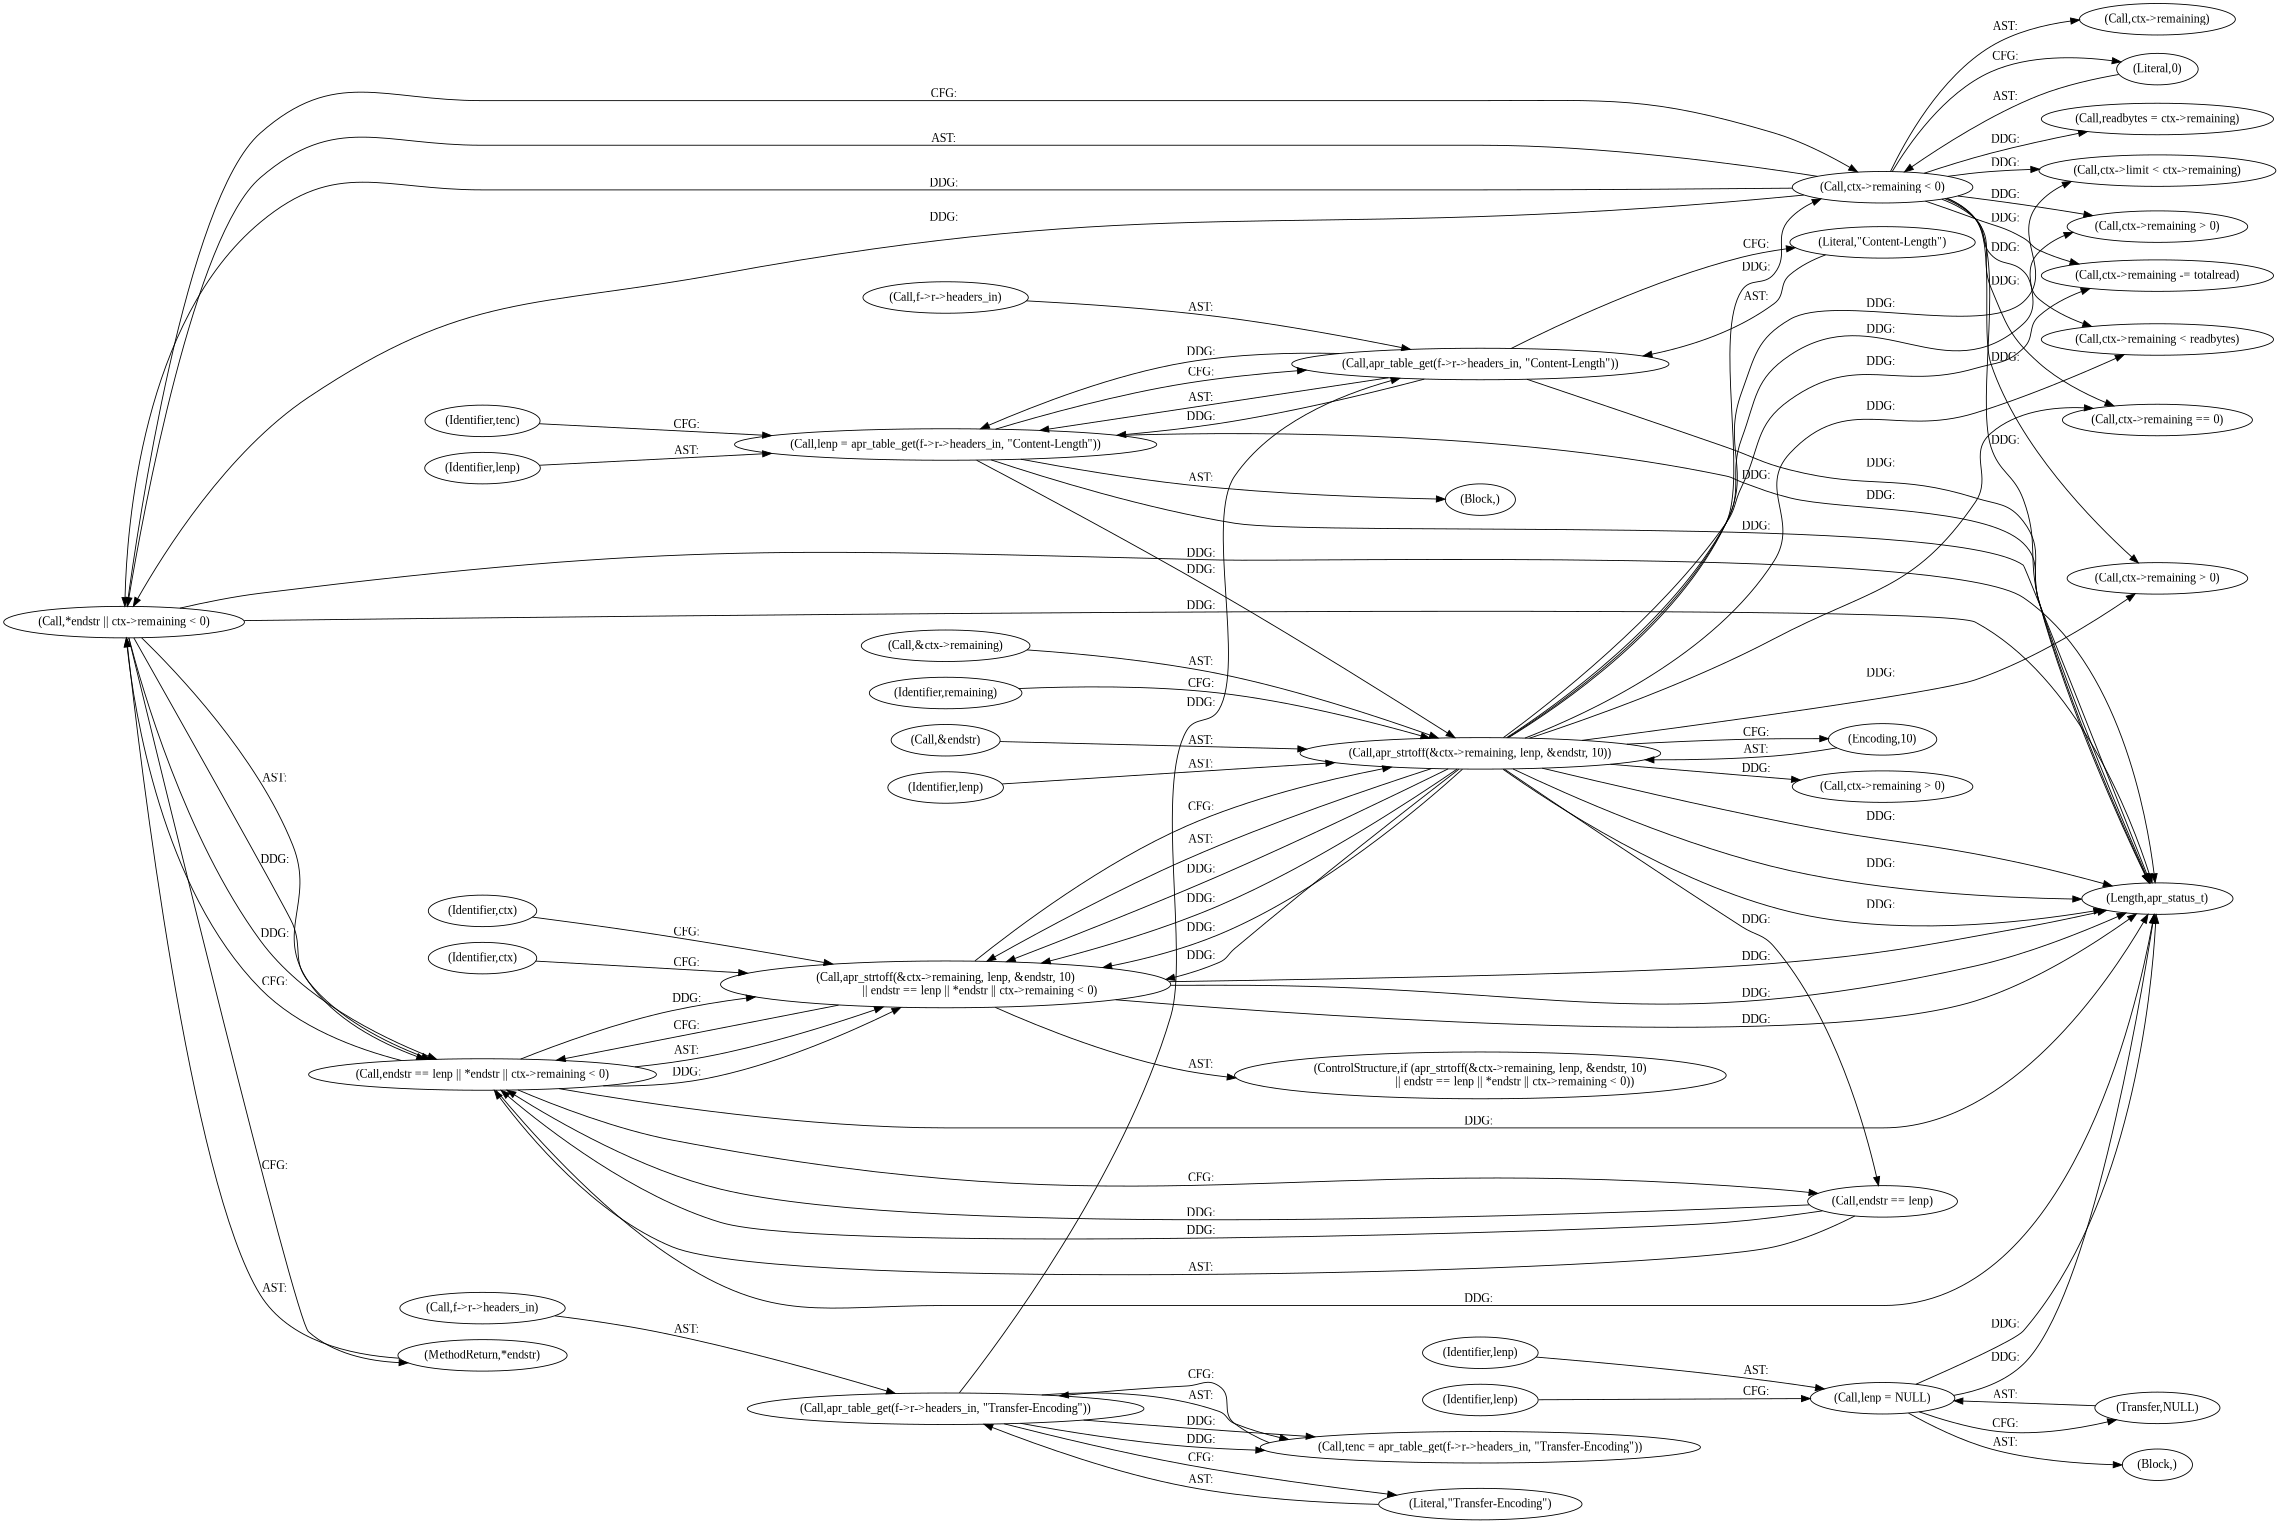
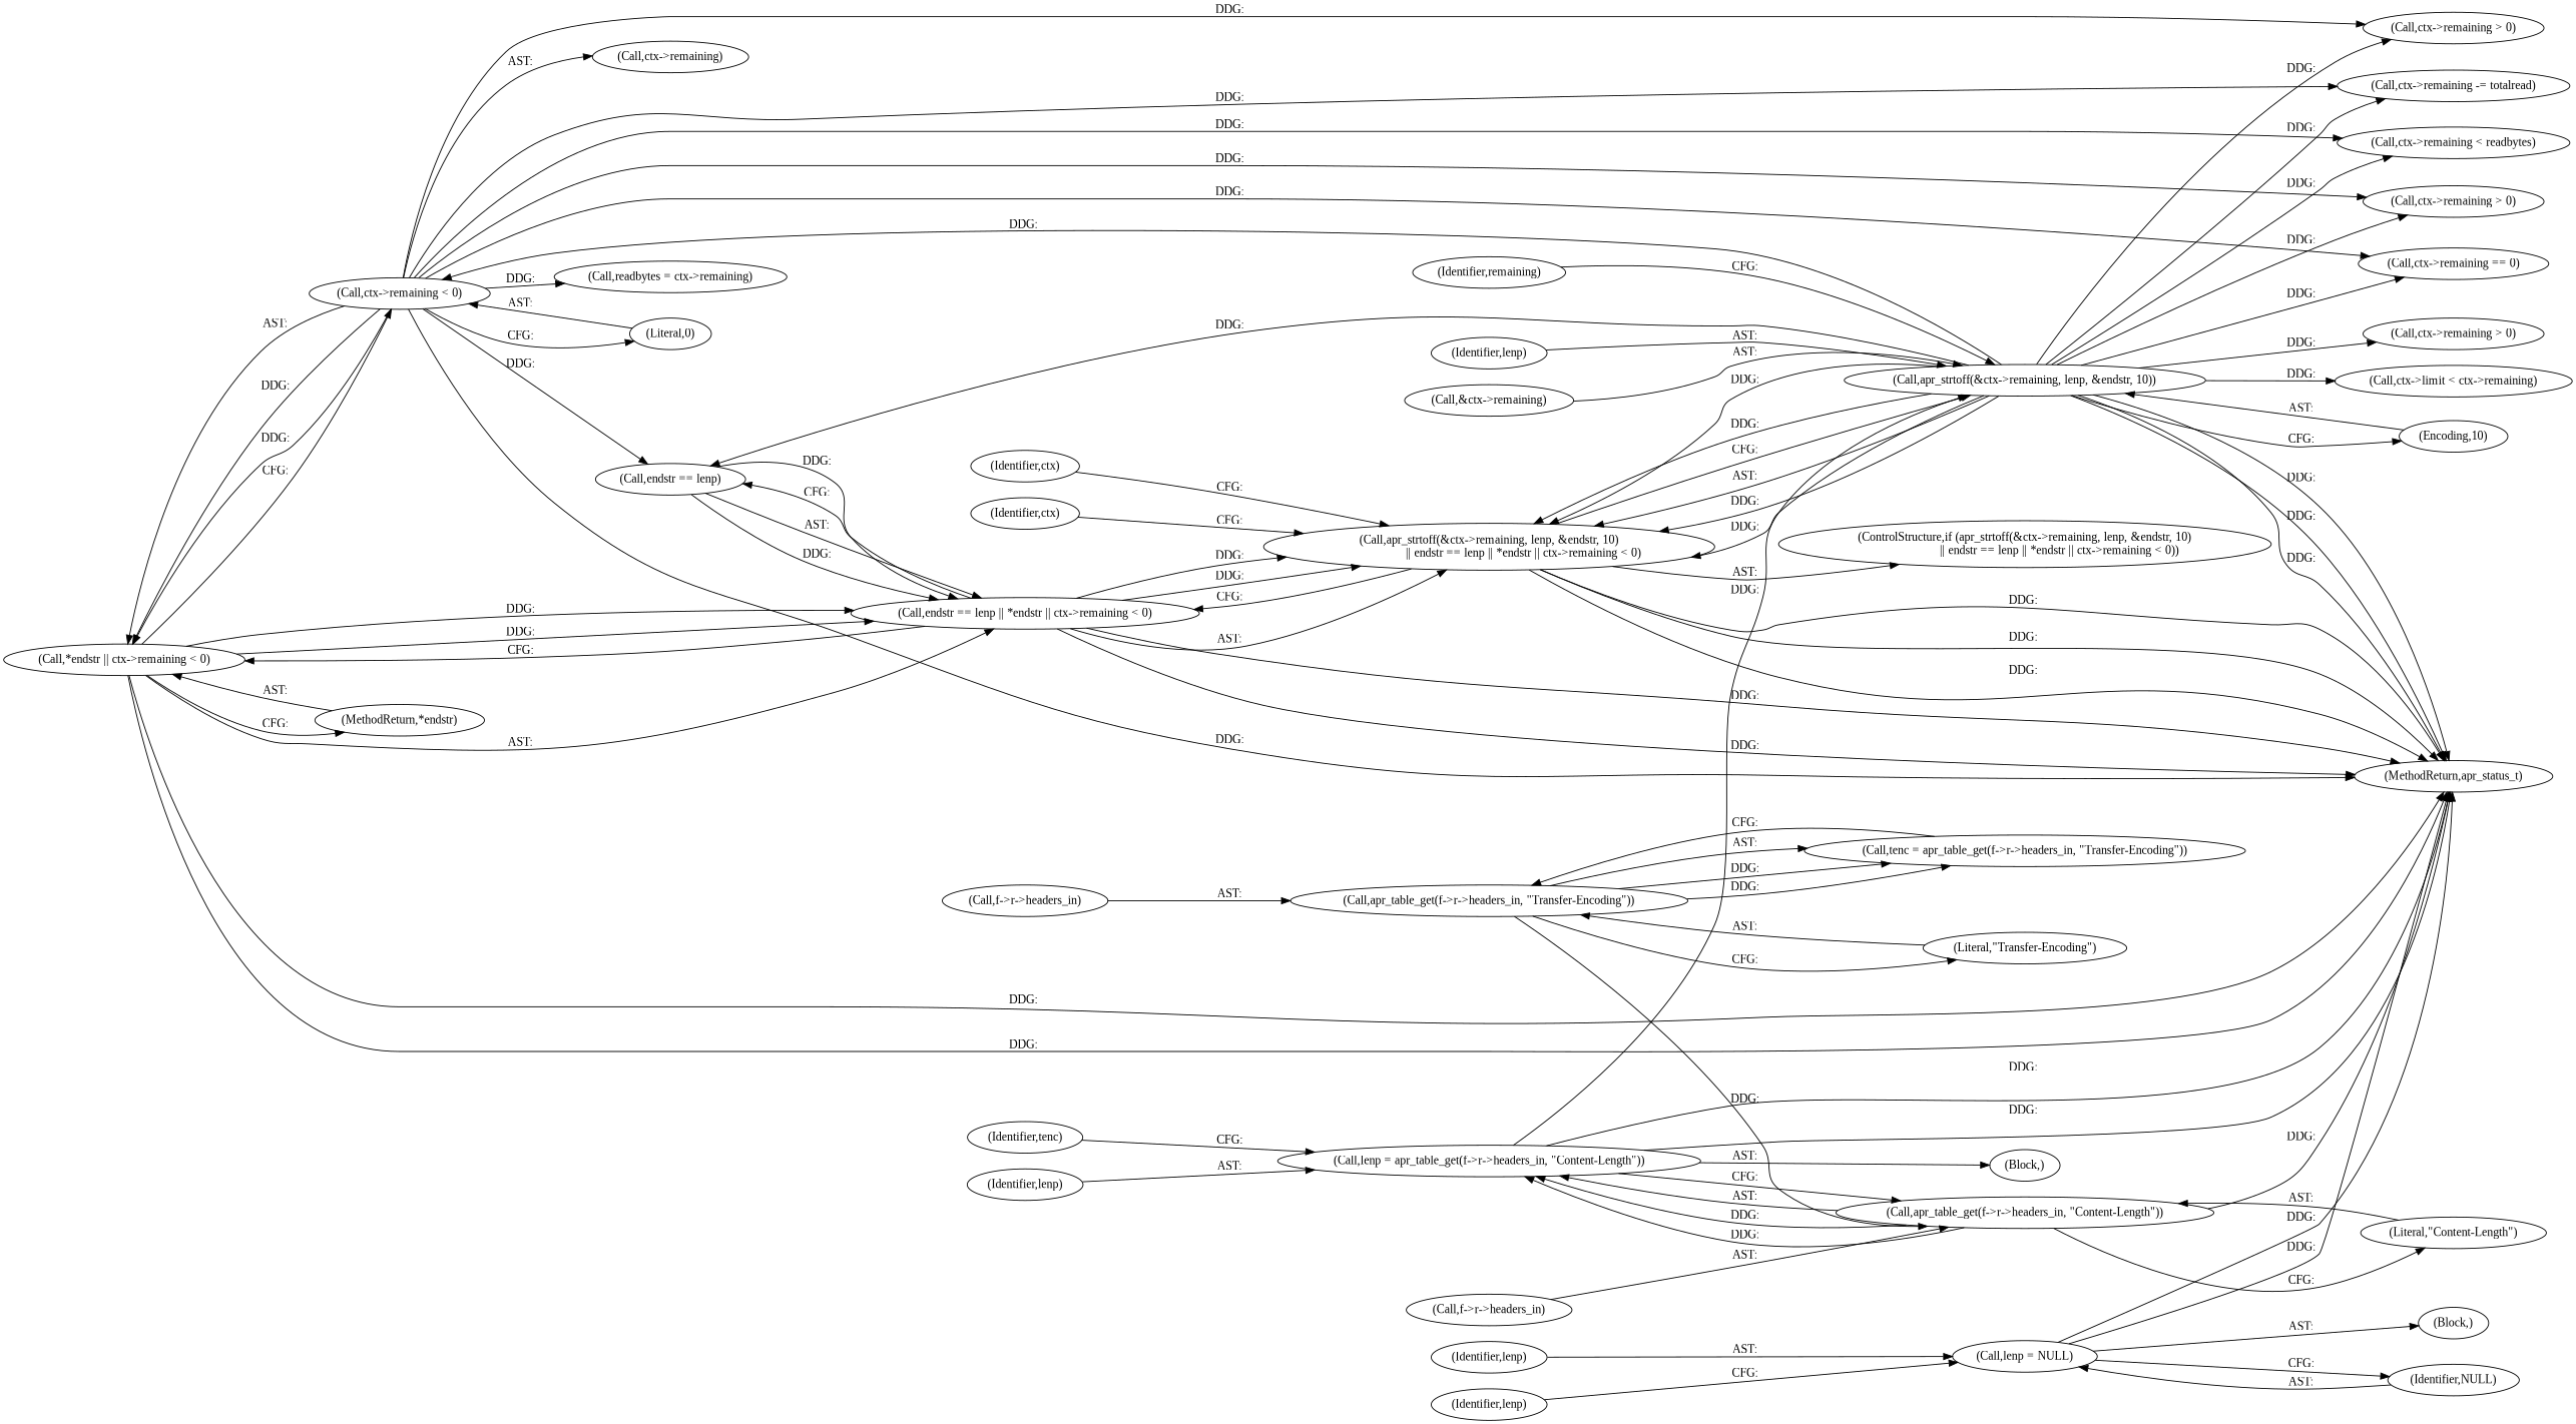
  digraph {
    fontname="Liberation Serif"
    rankdir=LR
    node [fontname="Liberation Serif"]
    edge [fontname="Liberation Serif"]
    n1 [label="(Call,*endstr || ctx->remaining < 0)"]
    n2 [label="(Call,ctx->remaining < 0)"]
    n3 [label="(Call,endstr == lenp || *endstr || ctx->remaining < 0)"]
    n4 [label="(MethodReturn,*endstr)"]
-   n5 [label="(Length,apr_status_t)"]
+   n5 [label="(MethodReturn,apr_status_t)"]
    n6 [label="(Call,readbytes = ctx->remaining)"]
    n7 [label="(Call,ctx->remaining > 0)"]
    n8 [label="(Call,ctx->remaining < readbytes)"]
    n9 [label="(Literal,0)"]
    n10 [label="(Call,ctx->remaining == 0)"]
    n11 [label="(Call,ctx->remaining > 0)"]
    n12 [label="(Call,ctx->limit < ctx->remaining)"]
    n13 [label="(Call,ctx->remaining -= totalread)"]
    n14 [label="(Call,ctx->remaining)"]
    n15 [label="(Call,apr_strtoff(&ctx->remaining, lenp, &endstr, 10)\n                     || endstr == lenp || *endstr || ctx->remaining < 0)"]
    n16 [label="(Call,endstr == lenp)"]
    n17 [label="(Call,apr_strtoff(&ctx->remaining, lenp, &endstr, 10))"]
    n18 [label="(Encoding,10)"]
    n19 [label="(Call,ctx->remaining > 0)"]
    n20 [label="(ControlStructure,if (apr_strtoff(&ctx->remaining, lenp, &endstr, 10)\n                     || endstr == lenp || *endstr || ctx->remaining < 0))"]
    n21 [label="(Call,lenp = NULL)"]
    n22 [label="(Block,)"]
-   n23 [label="(Transfer,NULL)"]
+   n23 [label="(Identifier,NULL)"]
    n24 [label="(Call,lenp = apr_table_get(f->r->headers_in, \"Content-Length\"))"]
    n25 [label="(Call,apr_table_get(f->r->headers_in, \"Content-Length\"))"]
    n26 [label="(Block,)"]
    n27 [label="(Literal,\"Content-Length\")"]
    n28 [label="(Call,apr_table_get(f->r->headers_in, \"Transfer-Encoding\"))"]
    n29 [label="(Call,tenc = apr_table_get(f->r->headers_in, \"Transfer-Encoding\"))"]
    n30 [label="(Literal,\"Transfer-Encoding\")"]
    n31 [label="(Identifier,lenp)"]
    n32 [label="(Call,f->r->headers_in)"]
    n33 [label="(Identifier,remaining)"]
-   n34 [label="(Call,&endstr)"]
    n35 [label="(Identifier,lenp)"]
    n36 [label="(Identifier,ctx)"]
    n37 [label="(Identifier,lenp)"]
    n38 [label="(Identifier,tenc)"]
    n39 [label="(Identifier,lenp)"]
    n40 [label="(Call,&ctx->remaining)"]
    n41 [label="(Identifier,ctx)"]
    n42 [label="(Call,f->r->headers_in)"]
    n1 -> n2 [label="CFG: "]
    n1 -> n3 [label="AST: "]
    n1 -> n3 [label="DDG: "]
    n1 -> n3 [label="DDG: "]
    n1 -> n4 [label="CFG: "]
    n1 -> n5 [label="DDG: "]
    n1 -> n5 [label="DDG: "]
    n2 -> n1 [label="AST: "]
    n2 -> n1 [label="DDG: "]
    n2 -> n1 [label="DDG: "]
    n2 -> n5 [label="DDG: "]
    n2 -> n6 [label="DDG: "]
    n2 -> n7 [label="DDG: "]
    n2 -> n8 [label="DDG: "]
    n2 -> n9 [label="CFG: "]
    n2 -> n10 [label="DDG: "]
    n2 -> n11 [label="DDG: "]
-   n2 -> n12 [label="DDG: "]
+   n2 -> n16 [label="DDG: "]
    n2 -> n13 [label="DDG: "]
    n2 -> n14 [label="AST: "]
    n3 -> n1 [label="CFG: "]
    n3 -> n5 [label="DDG: "]
    n3 -> n5 [label="DDG: "]
    n3 -> n15 [label="AST: "]
    n3 -> n15 [label="DDG: "]
    n3 -> n15 [label="DDG: "]
    n3 -> n16 [label="CFG: "]
    n4 -> n1 [label="AST: "]
    n9 -> n2 [label="AST: "]
    n15 -> n3 [label="CFG: "]
    n15 -> n5 [label="DDG: "]
    n15 -> n5 [label="DDG: "]
    n15 -> n5 [label="DDG: "]
    n15 -> n17 [label="CFG: "]
    n15 -> n20 [label="AST: "]
    n16 -> n3 [label="AST: "]
    n16 -> n3 [label="DDG: "]
    n16 -> n3 [label="DDG: "]
    n17 -> n2 [label="DDG: "]
    n17 -> n5 [label="DDG: "]
    n17 -> n5 [label="DDG: "]
    n17 -> n5 [label="DDG: "]
    n17 -> n7 [label="DDG: "]
    n17 -> n8 [label="DDG: "]
    n17 -> n10 [label="DDG: "]
    n17 -> n11 [label="DDG: "]
    n17 -> n12 [label="DDG: "]
    n17 -> n13 [label="DDG: "]
    n17 -> n15 [label="AST: "]
    n17 -> n15 [label="DDG: "]
    n17 -> n15 [label="DDG: "]
    n17 -> n15 [label="DDG: "]
    n17 -> n15 [label="DDG: "]
    n17 -> n16 [label="DDG: "]
    n17 -> n18 [label="CFG: "]
    n17 -> n19 [label="DDG: "]
    n18 -> n17 [label="AST: "]
    n21 -> n5 [label="DDG: "]
    n21 -> n5 [label="DDG: "]
    n21 -> n22 [label="AST: "]
    n21 -> n23 [label="CFG: "]
    n23 -> n21 [label="AST: "]
    n24 -> n5 [label="DDG: "]
    n24 -> n5 [label="DDG: "]
    n24 -> n17 [label="DDG: "]
    n24 -> n25 [label="CFG: "]
    n24 -> n26 [label="AST: "]
    n25 -> n5 [label="DDG: "]
    n25 -> n24 [label="AST: "]
    n25 -> n24 [label="DDG: "]
    n25 -> n24 [label="DDG: "]
    n25 -> n27 [label="CFG: "]
    n27 -> n25 [label="AST: "]
    n28 -> n25 [label="DDG: "]
    n28 -> n29 [label="AST: "]
    n28 -> n29 [label="DDG: "]
    n28 -> n29 [label="DDG: "]
    n28 -> n30 [label="CFG: "]
    n29 -> n28 [label="CFG: "]
    n30 -> n28 [label="AST: "]
    n31 -> n24 [label="AST: "]
    n32 -> n28 [label="AST: "]
    n33 -> n17 [label="CFG: "]
-   n34 -> n17 [label="AST: "]
    n35 -> n21 [label="CFG: "]
    n36 -> n15 [label="CFG: "]
    n37 -> n17 [label="AST: "]
    n38 -> n24 [label="CFG: "]
    n39 -> n21 [label="AST: "]
    n40 -> n17 [label="AST: "]
    n41 -> n15 [label="CFG: "]
    n42 -> n25 [label="AST: "]
  }
